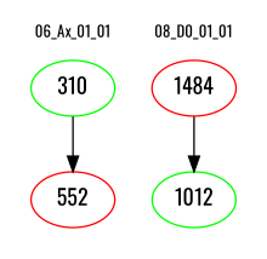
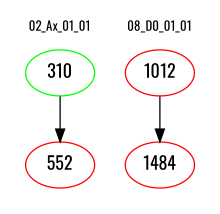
  digraph {
    fontname=Oswald
    node [color=green fontname=Oswald]
    edge [color=black fontname=Oswald]
    n1 [label=310]
    n2 [color=red label=552]
-   n3 [label=1012]
+   n3 [color=red label=1012]
    n4 [color=red label=1484]
    subgraph cluster_1 {
      color=white
      fontsize=10
-     label="06_Ax_01_01"
+     label="02_Ax_01_01"
      n1
      n2
    }
    subgraph cluster_2 {
      color=white
      fontsize=10
      label="08_D0_01_01"
      n3
      n4
    }
    n1 -> n2
-   n4 -> n3
+   n3 -> n4
  }
